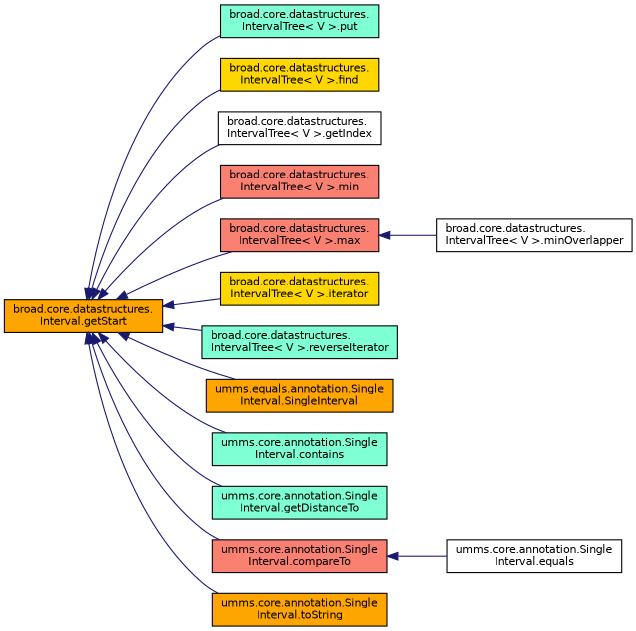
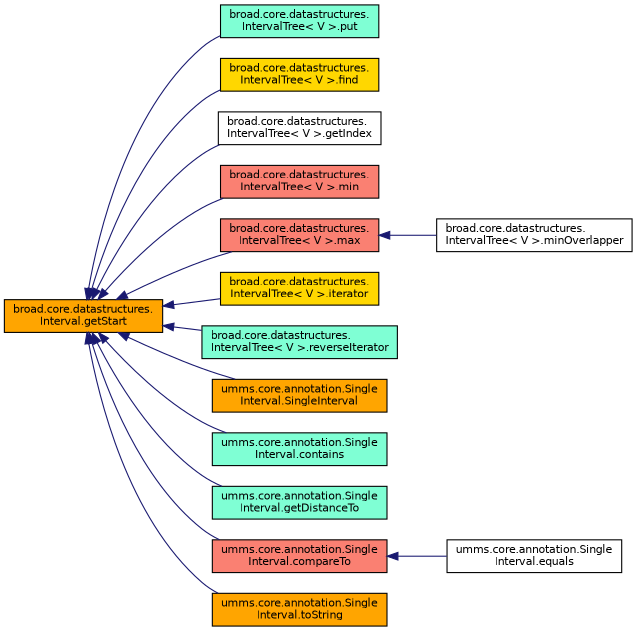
  digraph {
    rankdir=LR
    node [color=black fillcolor=aquamarine fontname=Helvetica fontsize=10 shape=record style=filled]
    edge [color=midnightblue dir=back fontname=Helvetica fontsize=10 labelfontname=Helvetica labelfontsize=10 style=solid]
    n1 [fillcolor=orange fontcolor=black height=0.2 label="broad.core.datastructures.\lInterval.getStart" width=0.4]
    n2 [height=0.2 label="broad.core.datastructures.\lIntervalTree\< V \>.put" width=0.4]
    n3 [fillcolor=gold height=0.2 label="broad.core.datastructures.\lIntervalTree\< V \>.find" width=0.4]
    n4 [fillcolor=white height=0.2 label="broad.core.datastructures.\lIntervalTree\< V \>.getIndex" width=0.4]
    n5 [fillcolor=salmon height=0.2 label="broad.core.datastructures.\lIntervalTree\< V \>.min" width=0.4]
    n6 [fillcolor=salmon height=0.2 label="broad.core.datastructures.\lIntervalTree\< V \>.max" width=0.4]
    n7 [fillcolor=gold height=0.2 label="broad.core.datastructures.\lIntervalTree\< V \>.iterator" width=0.4]
    n8 [height=0.2 label="broad.core.datastructures.\lIntervalTree\< V \>.reverseIterator" width=0.4]
-   n9 [fillcolor=orange height=0.2 label="umms.equals.annotation.Single\lInterval.SingleInterval" width=0.4]
+   n9 [fillcolor=orange height=0.2 label="umms.core.annotation.Single\lInterval.SingleInterval" width=0.4]
    n10 [height=0.2 label="umms.core.annotation.Single\lInterval.contains" width=0.4]
    n11 [height=0.2 label="umms.core.annotation.Single\lInterval.getDistanceTo" width=0.4]
    n12 [fillcolor=salmon height=0.2 label="umms.core.annotation.Single\lInterval.compareTo" width=0.4]
    n13 [fillcolor=orange height=0.2 label="umms.core.annotation.Single\lInterval.toString" width=0.4]
    n14 [fillcolor=white height=0.2 label="broad.core.datastructures.\lIntervalTree\< V \>.minOverlapper" width=0.4]
    n15 [fillcolor=white height=0.2 label="umms.core.annotation.Single\lInterval.equals" width=0.4]
    n1 -> n2
    n1 -> n3
    n1 -> n4
    n1 -> n5
    n1 -> n6
    n1 -> n7
    n1 -> n8
    n1 -> n9
    n1 -> n10
    n1 -> n11
    n1 -> n12
    n1 -> n13
    n6 -> n14
    n12 -> n15
  }
